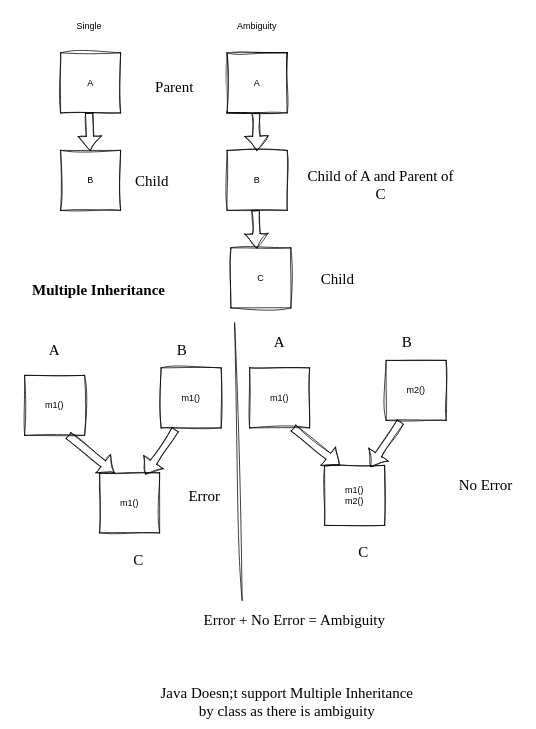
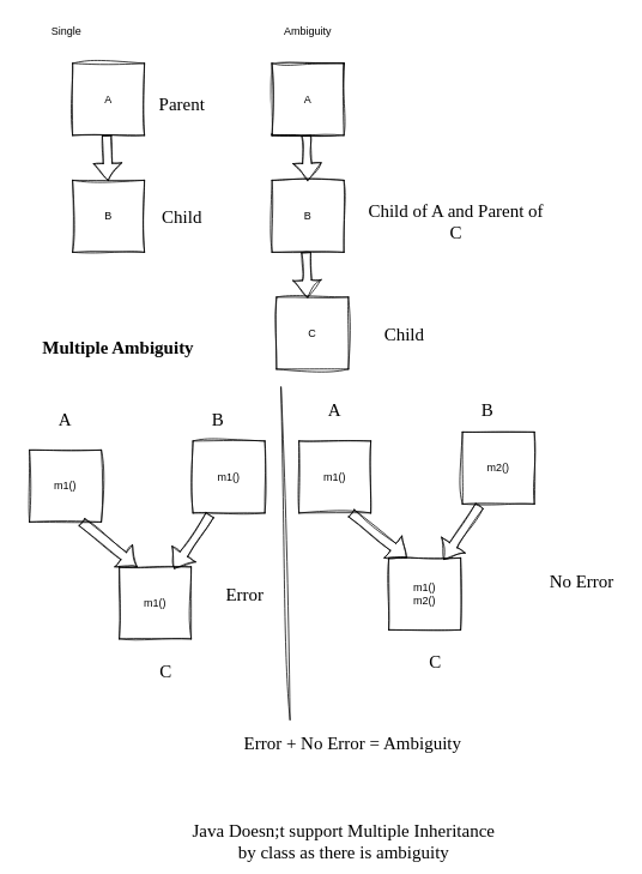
  <mxCell id="0" />
  <mxCell id="1" parent="0" />
  <mxCell id="2" value="A" style="whiteSpace=wrap;html=1;aspect=fixed;sketch=1;curveFitting=1;jiggle=2;" vertex="1" parent="1"><mxGeometry x="80" y="70" width="80" height="80" as="geometry" /></mxCell>
  <mxCell id="3" value="B" style="whiteSpace=wrap;html=1;aspect=fixed;sketch=1;curveFitting=1;jiggle=2;" vertex="1" parent="1"><mxGeometry x="80" y="200" width="80" height="80" as="geometry" /></mxCell>
  <mxCell id="4" value="" style="shape=flexArrow;endArrow=classic;html=1;entryX=0.146;entryY=0.008;entryDx=0;entryDy=0;entryPerimeter=0;sketch=1;curveFitting=1;jiggle=2;" edge="1" parent="1"><mxGeometry width="50" height="50" relative="1" as="geometry"><mxPoint x="118" y="150" as="sourcePoint" /><mxPoint x="119.68" y="200.64" as="targetPoint" /></mxGeometry></mxCell>
  <mxCell id="5" value="" style="whiteSpace=wrap;html=1;aspect=fixed;sketch=1;curveFitting=1;jiggle=2;" vertex="1" parent="1"><mxGeometry x="302" y="70" width="80" height="80" as="geometry" /></mxCell>
  <mxCell id="6" value="A" style="whiteSpace=wrap;html=1;aspect=fixed;sketch=1;curveFitting=1;jiggle=2;" vertex="1" parent="1"><mxGeometry x="302" y="70" width="80" height="80" as="geometry" /></mxCell>
  <mxCell id="7" value="B" style="whiteSpace=wrap;html=1;aspect=fixed;sketch=1;curveFitting=1;jiggle=2;" vertex="1" parent="1"><mxGeometry x="302" y="200" width="80" height="80" as="geometry" /></mxCell>
  <mxCell id="8" value="" style="shape=flexArrow;endArrow=classic;html=1;entryX=0.146;entryY=0.008;entryDx=0;entryDy=0;entryPerimeter=0;sketch=1;curveFitting=1;jiggle=2;" edge="1" parent="1"><mxGeometry width="50" height="50" relative="1" as="geometry"><mxPoint x="340" y="150" as="sourcePoint" /><mxPoint x="341.68" y="200.64" as="targetPoint" /></mxGeometry></mxCell>
  <mxCell id="9" value="C" style="whiteSpace=wrap;html=1;aspect=fixed;sketch=1;curveFitting=1;jiggle=2;" vertex="1" parent="1"><mxGeometry x="307" y="330" width="80" height="80" as="geometry" /></mxCell>
  <mxCell id="10" value="" style="shape=flexArrow;endArrow=classic;html=1;entryX=0.146;entryY=0.008;entryDx=0;entryDy=0;entryPerimeter=0;sketch=1;curveFitting=1;jiggle=2;" edge="1" parent="1"><mxGeometry width="50" height="50" relative="1" as="geometry"><mxPoint x="340" y="280" as="sourcePoint" /><mxPoint x="341.68" y="330.64" as="targetPoint" /></mxGeometry></mxCell>
- <mxCell id="11" value="Single&amp;nbsp;" style="text;html=1;strokeColor=none;fillColor=none;align=center;verticalAlign=middle;whiteSpace=wrap;rounded=0;sketch=1;curveFitting=1;jiggle=2;" vertex="1" parent="1"><mxGeometry x="90" y="20" width="60" height="30" as="geometry" /></mxCell>
+ <mxCell id="11" value="Single&amp;nbsp;" style="text;html=1;strokeColor=none;fillColor=none;align=center;verticalAlign=middle;whiteSpace=wrap;rounded=0;sketch=1;curveFitting=1;jiggle=2;" vertex="1" parent="1"><mxGeometry x="45" y="20" width="60" height="30" as="geometry" /></mxCell>
  <mxCell id="12" value="Ambiguity" style="text;html=1;strokeColor=none;fillColor=none;align=center;verticalAlign=middle;whiteSpace=wrap;rounded=0;sketch=1;curveFitting=1;jiggle=2;" vertex="1" parent="1"><mxGeometry x="312" y="20" width="60" height="30" as="geometry" /></mxCell>
- <mxCell id="13" value="Parent" style="text;html=1;strokeColor=none;fillColor=none;align=center;verticalAlign=middle;whiteSpace=wrap;rounded=0;sketch=1;hachureGap=4;jiggle=2;curveFitting=1;fontFamily=Architects Daughter;fontSource=https%3A%2F%2Ffonts.googleapis.com%2Fcss%3Ffamily%3DArchitects%2BDaughter;fontSize=20;" vertex="1" parent="1"><mxGeometry x="202" y="100" width="60" height="30" as="geometry" /></mxCell>
+ <mxCell id="13" value="Parent" style="text;html=1;strokeColor=none;fillColor=none;align=center;verticalAlign=middle;whiteSpace=wrap;rounded=0;sketch=1;hachureGap=4;jiggle=2;curveFitting=1;fontFamily=Architects Daughter;fontSource=https%3A%2F%2Ffonts.googleapis.com%2Fcss%3Ffamily%3DArchitects%2BDaughter;fontSize=20;" vertex="1" parent="1"><mxGeometry x="172" y="100" width="60" height="30" as="geometry" /></mxCell>
  <mxCell id="14" value="Child" style="text;html=1;strokeColor=none;fillColor=none;align=center;verticalAlign=middle;whiteSpace=wrap;rounded=0;sketch=1;hachureGap=4;jiggle=2;curveFitting=1;fontFamily=Architects Daughter;fontSource=https%3A%2F%2Ffonts.googleapis.com%2Fcss%3Ffamily%3DArchitects%2BDaughter;fontSize=20;" vertex="1" parent="1"><mxGeometry x="172" y="225" width="60" height="30" as="geometry" /></mxCell>
  <mxCell id="15" value="Child of A and Parent of C" style="text;html=1;strokeColor=none;fillColor=none;align=center;verticalAlign=middle;whiteSpace=wrap;rounded=0;sketch=1;hachureGap=4;jiggle=2;curveFitting=1;fontFamily=Architects Daughter;fontSource=https%3A%2F%2Ffonts.googleapis.com%2Fcss%3Ffamily%3DArchitects%2BDaughter;fontSize=20;" vertex="1" parent="1"><mxGeometry x="402" y="230" width="210" height="30" as="geometry" /></mxCell>
  <mxCell id="16" value="Child&amp;nbsp;" style="text;html=1;strokeColor=none;fillColor=none;align=center;verticalAlign=middle;whiteSpace=wrap;rounded=0;sketch=1;hachureGap=4;jiggle=2;curveFitting=1;fontFamily=Architects Daughter;fontSource=https%3A%2F%2Ffonts.googleapis.com%2Fcss%3Ffamily%3DArchitects%2BDaughter;fontSize=20;" vertex="1" parent="1"><mxGeometry x="422" y="355" width="60" height="30" as="geometry" /></mxCell>
  <mxCell id="17" value="m1()" style="whiteSpace=wrap;html=1;aspect=fixed;sketch=1;curveFitting=1;jiggle=2;" vertex="1" parent="1"><mxGeometry x="32" y="500" width="80" height="80" as="geometry" /></mxCell>
  <mxCell id="18" value="m1()" style="whiteSpace=wrap;html=1;aspect=fixed;sketch=1;curveFitting=1;jiggle=2;" vertex="1" parent="1"><mxGeometry x="214" y="490" width="80" height="80" as="geometry" /></mxCell>
  <mxCell id="19" value="m1()" style="whiteSpace=wrap;html=1;aspect=fixed;sketch=1;curveFitting=1;jiggle=2;" vertex="1" parent="1"><mxGeometry x="132" y="630" width="80" height="80" as="geometry" /></mxCell>
  <mxCell id="20" value="" style="shape=flexArrow;endArrow=classic;html=1;sketch=1;hachureGap=4;jiggle=2;curveFitting=1;fontFamily=Architects Daughter;fontSource=https%3A%2F%2Ffonts.googleapis.com%2Fcss%3Ffamily%3DArchitects%2BDaughter;fontSize=16;entryX=0.25;entryY=0;entryDx=0;entryDy=0;" edge="1" parent="1" target="19"><mxGeometry width="50" height="50" relative="1" as="geometry"><mxPoint x="90" y="580" as="sourcePoint" /><mxPoint x="140" y="640" as="targetPoint" /></mxGeometry></mxCell>
  <mxCell id="21" value="" style="shape=flexArrow;endArrow=classic;html=1;sketch=1;hachureGap=4;jiggle=2;curveFitting=1;fontFamily=Architects Daughter;fontSource=https%3A%2F%2Ffonts.googleapis.com%2Fcss%3Ffamily%3DArchitects%2BDaughter;fontSize=16;entryX=0.25;entryY=0;entryDx=0;entryDy=0;exitX=0.5;exitY=1;exitDx=0;exitDy=0;" edge="1" parent="1"><mxGeometry width="50" height="50" relative="1" as="geometry"><mxPoint x="233" y="572" as="sourcePoint" /><mxPoint x="193" y="632" as="targetPoint" /></mxGeometry></mxCell>
  <mxCell id="22" value="A" style="text;html=1;strokeColor=none;fillColor=none;align=center;verticalAlign=middle;whiteSpace=wrap;rounded=0;sketch=1;hachureGap=4;jiggle=2;curveFitting=1;fontFamily=Architects Daughter;fontSource=https%3A%2F%2Ffonts.googleapis.com%2Fcss%3Ffamily%3DArchitects%2BDaughter;fontSize=20;" vertex="1" parent="1"><mxGeometry x="42" y="450" width="60" height="30" as="geometry" /></mxCell>
  <mxCell id="23" value="B" style="text;html=1;strokeColor=none;fillColor=none;align=center;verticalAlign=middle;whiteSpace=wrap;rounded=0;sketch=1;hachureGap=4;jiggle=2;curveFitting=1;fontFamily=Architects Daughter;fontSource=https%3A%2F%2Ffonts.googleapis.com%2Fcss%3Ffamily%3DArchitects%2BDaughter;fontSize=20;" vertex="1" parent="1"><mxGeometry x="212" y="450" width="60" height="30" as="geometry" /></mxCell>
  <mxCell id="24" value="C" style="text;html=1;strokeColor=none;fillColor=none;align=center;verticalAlign=middle;whiteSpace=wrap;rounded=0;sketch=1;hachureGap=4;jiggle=2;curveFitting=1;fontFamily=Architects Daughter;fontSource=https%3A%2F%2Ffonts.googleapis.com%2Fcss%3Ffamily%3DArchitects%2BDaughter;fontSize=20;" vertex="1" parent="1"><mxGeometry x="154" y="730" width="60" height="30" as="geometry" /></mxCell>
  <mxCell id="25" value="Error" style="text;html=1;strokeColor=none;fillColor=none;align=center;verticalAlign=middle;whiteSpace=wrap;rounded=0;sketch=1;hachureGap=4;jiggle=2;curveFitting=1;fontFamily=Architects Daughter;fontSource=https%3A%2F%2Ffonts.googleapis.com%2Fcss%3Ffamily%3DArchitects%2BDaughter;fontSize=20;" vertex="1" parent="1"><mxGeometry x="242" y="645" width="60" height="30" as="geometry" /></mxCell>
  <mxCell id="26" value="m1()" style="whiteSpace=wrap;html=1;aspect=fixed;sketch=1;curveFitting=1;jiggle=2;" vertex="1" parent="1"><mxGeometry x="332" y="490" width="80" height="80" as="geometry" /></mxCell>
  <mxCell id="27" value="m2()" style="whiteSpace=wrap;html=1;aspect=fixed;sketch=1;curveFitting=1;jiggle=2;" vertex="1" parent="1"><mxGeometry x="514" y="480" width="80" height="80" as="geometry" /></mxCell>
  <mxCell id="28" value="m1()&lt;br&gt;m2()" style="whiteSpace=wrap;html=1;aspect=fixed;sketch=1;curveFitting=1;jiggle=2;" vertex="1" parent="1"><mxGeometry x="432" y="620" width="80" height="80" as="geometry" /></mxCell>
  <mxCell id="29" value="" style="shape=flexArrow;endArrow=classic;html=1;sketch=1;hachureGap=4;jiggle=2;curveFitting=1;fontFamily=Architects Daughter;fontSource=https%3A%2F%2Ffonts.googleapis.com%2Fcss%3Ffamily%3DArchitects%2BDaughter;fontSize=16;entryX=0.25;entryY=0;entryDx=0;entryDy=0;" edge="1" parent="1" target="28"><mxGeometry width="50" height="50" relative="1" as="geometry"><mxPoint x="390" y="570" as="sourcePoint" /><mxPoint x="440" y="630" as="targetPoint" /></mxGeometry></mxCell>
  <mxCell id="30" value="" style="shape=flexArrow;endArrow=classic;html=1;sketch=1;hachureGap=4;jiggle=2;curveFitting=1;fontFamily=Architects Daughter;fontSource=https%3A%2F%2Ffonts.googleapis.com%2Fcss%3Ffamily%3DArchitects%2BDaughter;fontSize=16;entryX=0.25;entryY=0;entryDx=0;entryDy=0;exitX=0.5;exitY=1;exitDx=0;exitDy=0;" edge="1" parent="1"><mxGeometry width="50" height="50" relative="1" as="geometry"><mxPoint x="533" y="562" as="sourcePoint" /><mxPoint x="493" y="622" as="targetPoint" /></mxGeometry></mxCell>
  <mxCell id="31" value="A" style="text;html=1;strokeColor=none;fillColor=none;align=center;verticalAlign=middle;whiteSpace=wrap;rounded=0;sketch=1;hachureGap=4;jiggle=2;curveFitting=1;fontFamily=Architects Daughter;fontSource=https%3A%2F%2Ffonts.googleapis.com%2Fcss%3Ffamily%3DArchitects%2BDaughter;fontSize=20;" vertex="1" parent="1"><mxGeometry x="342" y="440" width="60" height="30" as="geometry" /></mxCell>
  <mxCell id="32" value="B" style="text;html=1;strokeColor=none;fillColor=none;align=center;verticalAlign=middle;whiteSpace=wrap;rounded=0;sketch=1;hachureGap=4;jiggle=2;curveFitting=1;fontFamily=Architects Daughter;fontSource=https%3A%2F%2Ffonts.googleapis.com%2Fcss%3Ffamily%3DArchitects%2BDaughter;fontSize=20;" vertex="1" parent="1"><mxGeometry x="512" y="440" width="60" height="30" as="geometry" /></mxCell>
  <mxCell id="33" value="C" style="text;html=1;strokeColor=none;fillColor=none;align=center;verticalAlign=middle;whiteSpace=wrap;rounded=0;sketch=1;hachureGap=4;jiggle=2;curveFitting=1;fontFamily=Architects Daughter;fontSource=https%3A%2F%2Ffonts.googleapis.com%2Fcss%3Ffamily%3DArchitects%2BDaughter;fontSize=20;" vertex="1" parent="1"><mxGeometry x="454" y="720" width="60" height="30" as="geometry" /></mxCell>
  <mxCell id="34" value="No Error" style="text;html=1;strokeColor=none;fillColor=none;align=center;verticalAlign=middle;whiteSpace=wrap;rounded=0;sketch=1;hachureGap=4;jiggle=2;curveFitting=1;fontFamily=Architects Daughter;fontSource=https%3A%2F%2Ffonts.googleapis.com%2Fcss%3Ffamily%3DArchitects%2BDaughter;fontSize=20;" vertex="1" parent="1"><mxGeometry x="602" y="630" width="90" height="30" as="geometry" /></mxCell>
  <mxCell id="35" value="Error + No Error = Ambiguity" style="text;html=1;strokeColor=none;fillColor=none;align=center;verticalAlign=middle;whiteSpace=wrap;rounded=0;sketch=1;hachureGap=4;jiggle=2;curveFitting=1;fontFamily=Architects Daughter;fontSource=https%3A%2F%2Ffonts.googleapis.com%2Fcss%3Ffamily%3DArchitects%2BDaughter;fontSize=20;" vertex="1" parent="1"><mxGeometry x="202" y="810" width="380" height="30" as="geometry" /></mxCell>
  <mxCell id="36" value="Java Doesn;t support Multiple Inheritance by class as there is ambiguity" style="text;html=1;strokeColor=none;fillColor=none;align=center;verticalAlign=middle;whiteSpace=wrap;rounded=0;sketch=1;hachureGap=4;jiggle=2;curveFitting=1;fontFamily=Architects Daughter;fontSource=https%3A%2F%2Ffonts.googleapis.com%2Fcss%3Ffamily%3DArchitects%2BDaughter;fontSize=20;" vertex="1" parent="1"><mxGeometry x="212" y="920" width="340" height="30" as="geometry" /></mxCell>
  <mxCell id="37" value="" style="endArrow=none;html=1;sketch=1;hachureGap=4;jiggle=2;curveFitting=1;fontFamily=Architects Daughter;fontSource=https%3A%2F%2Ffonts.googleapis.com%2Fcss%3Ffamily%3DArchitects%2BDaughter;fontSize=16;" edge="1" parent="1"><mxGeometry width="50" height="50" relative="1" as="geometry"><mxPoint x="322" y="800" as="sourcePoint" /><mxPoint x="312" y="430" as="targetPoint" /></mxGeometry></mxCell>
- <mxCell id="38" value="&lt;b&gt;Multiple Inheritance&lt;/b&gt;" style="text;html=1;strokeColor=none;fillColor=none;align=center;verticalAlign=middle;whiteSpace=wrap;rounded=0;sketch=1;hachureGap=4;jiggle=2;curveFitting=1;fontFamily=Architects Daughter;fontSource=https%3A%2F%2Ffonts.googleapis.com%2Fcss%3Ffamily%3DArchitects%2BDaughter;fontSize=20;" vertex="1" parent="1"><mxGeometry x="20" y="370" width="222" height="30" as="geometry" /></mxCell>
+ <mxCell id="38" value="&lt;b&gt;Multiple Ambiguity&lt;/b&gt;" style="text;html=1;strokeColor=none;fillColor=none;align=center;verticalAlign=middle;whiteSpace=wrap;rounded=0;sketch=1;hachureGap=4;jiggle=2;curveFitting=1;fontFamily=Architects Daughter;fontSource=https%3A%2F%2Ffonts.googleapis.com%2Fcss%3Ffamily%3DArchitects%2BDaughter;fontSize=20;" vertex="1" parent="1"><mxGeometry x="20" y="370" width="222" height="30" as="geometry" /></mxCell>
